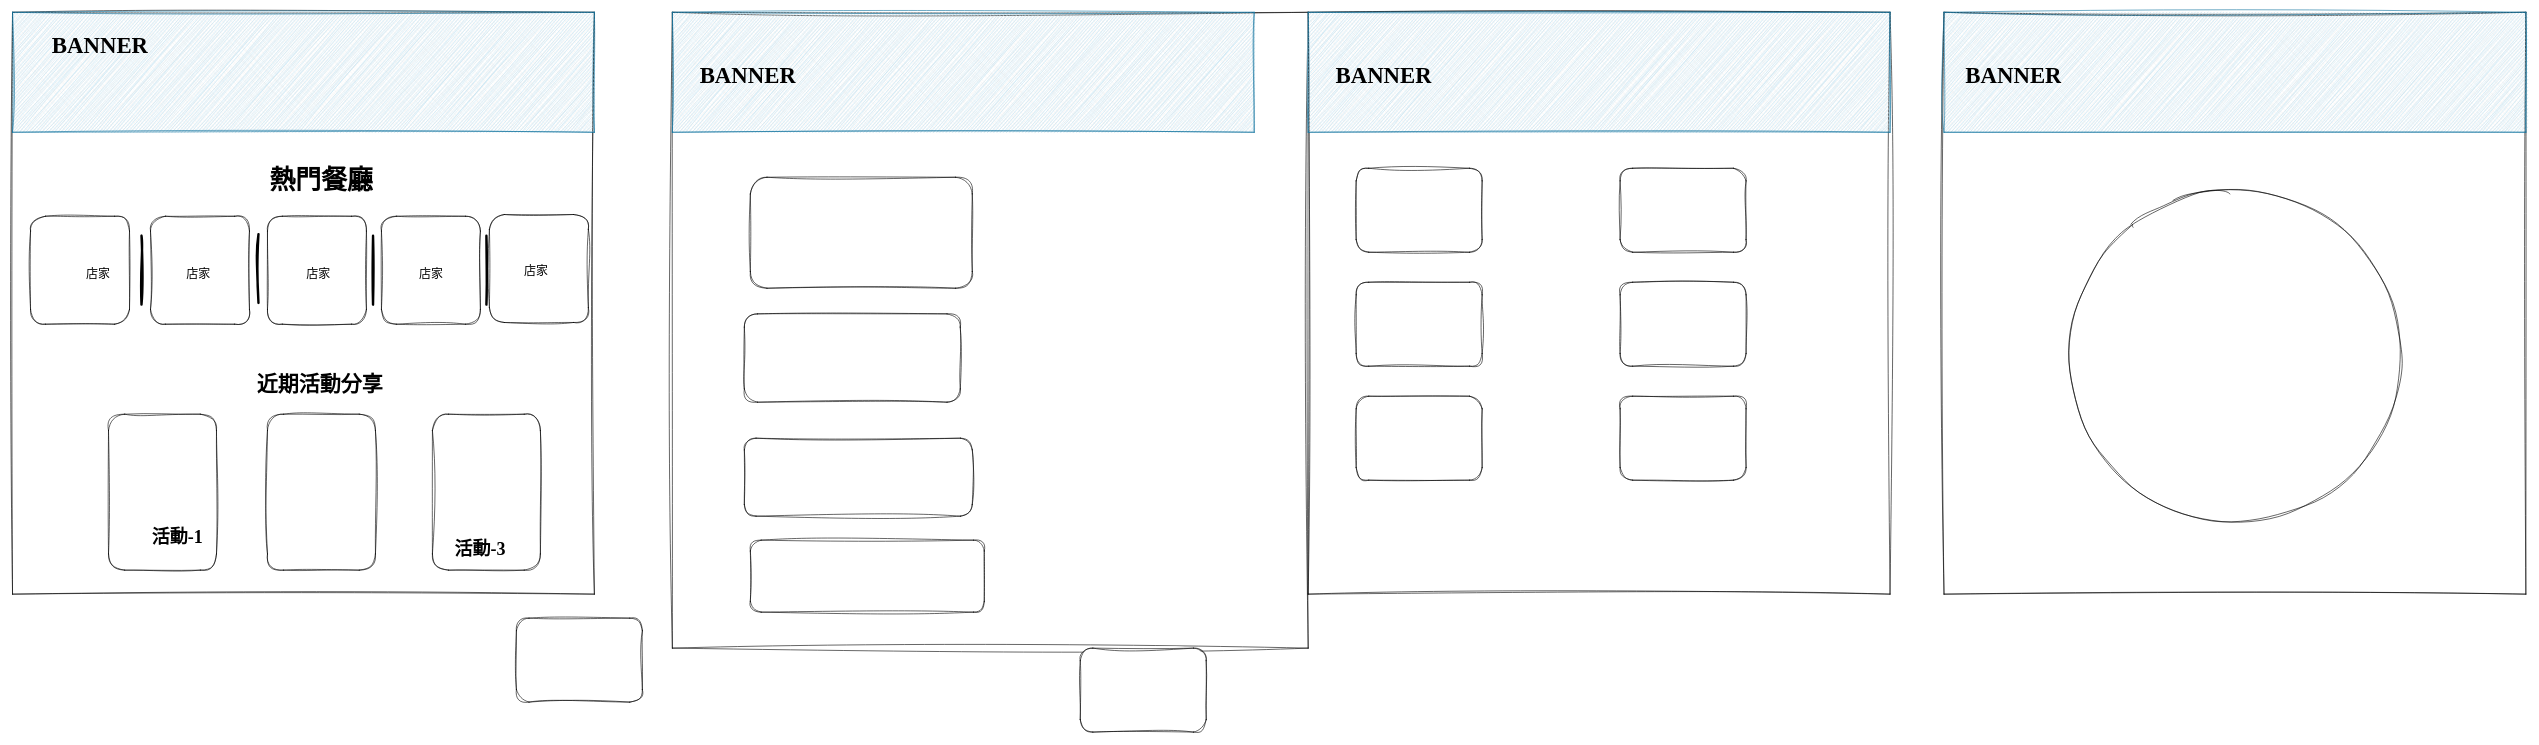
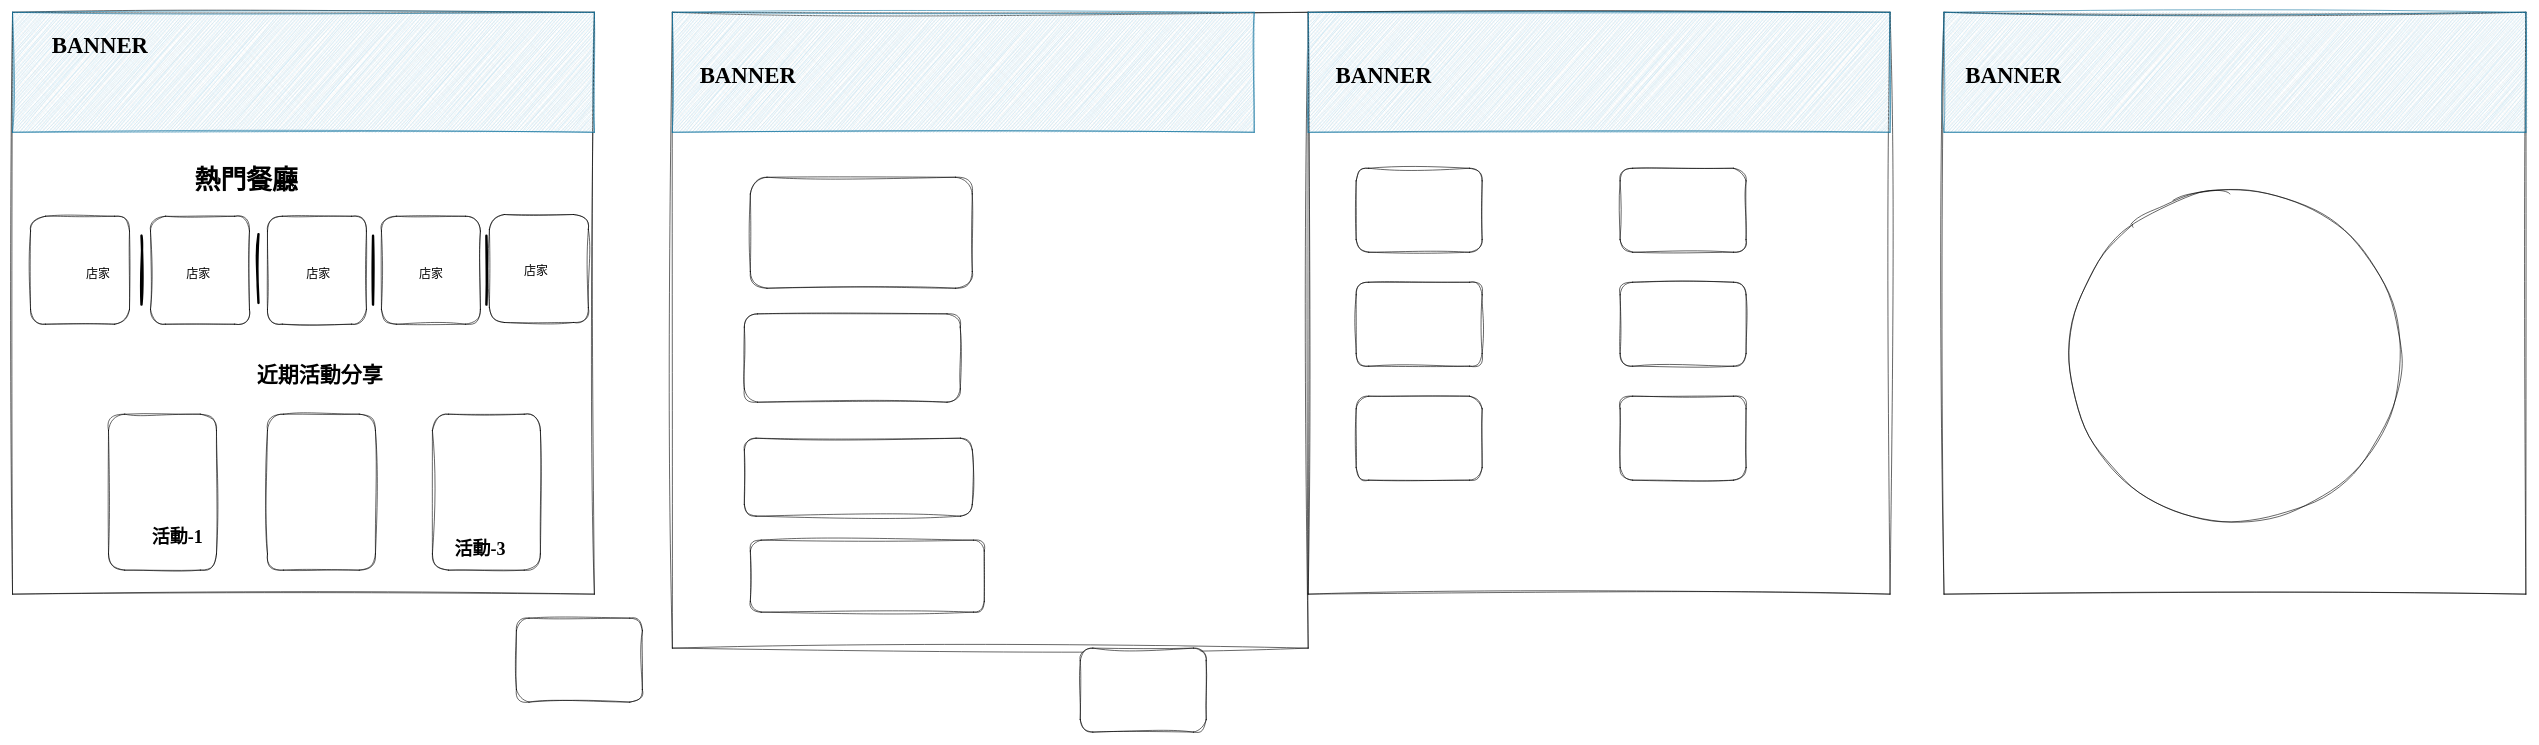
  <mxCell id="0" />
  <mxCell id="1" parent="0" />
  <mxCell id="2" value="" style="whiteSpace=wrap;html=1;aspect=fixed;sketch=1;curveFitting=1;jiggle=2;labelBackgroundColor=none;" parent="1" vertex="1"><mxGeometry x="20" y="20" width="970" height="970" as="geometry" /></mxCell>
  <mxCell id="3" value="" style="verticalLabelPosition=bottom;verticalAlign=top;html=1;shape=mxgraph.basic.patternFillRect;fillStyle=diagGrid;step=5;fillStrokeWidth=0.2;fillStrokeColor=#dddddd;sketch=1;curveFitting=1;jiggle=2;labelBackgroundColor=none;fillColor=#b1ddf0;strokeColor=#10739e;" parent="1" vertex="1"><mxGeometry x="20" y="20" width="970" height="200" as="geometry" /></mxCell>
  <mxCell id="4" value="&lt;b&gt;&lt;font style=&quot;font-size: 38px;&quot;&gt;BANNER&lt;/font&gt;&lt;/b&gt;" style="text;strokeColor=none;fillColor=none;align=left;verticalAlign=middle;spacingLeft=4;spacingRight=4;overflow=hidden;points=[[0,0.5],[1,0.5]];portConstraint=eastwest;rotatable=0;whiteSpace=wrap;html=1;fontSize=20;fontFamily=Architects Daughter;" parent="1" vertex="1"><mxGeometry x="80" y="50" width="240" height="50" as="geometry" /></mxCell>
  <mxCell id="5" value="" style="rounded=1;whiteSpace=wrap;html=1;sketch=1;hachureGap=4;jiggle=2;curveFitting=1;fontFamily=Architects Daughter;fontSource=https%3A%2F%2Ffonts.googleapis.com%2Fcss%3Ffamily%3DArchitects%2BDaughter;fontSize=20;" parent="1" vertex="1"><mxGeometry x="445" y="359.99" width="165" height="180" as="geometry" /></mxCell>
  <mxCell id="6" value="" style="rounded=1;whiteSpace=wrap;html=1;sketch=1;hachureGap=4;jiggle=2;curveFitting=1;fontFamily=Architects Daughter;fontSource=https%3A%2F%2Ffonts.googleapis.com%2Fcss%3Ffamily%3DArchitects%2BDaughter;fontSize=20;" parent="1" vertex="1"><mxGeometry x="180" y="690" width="180" height="260" as="geometry" /></mxCell>
- <mxCell id="7" value="&lt;b&gt;&lt;font style=&quot;font-size: 43px;&quot;&gt;熱門餐廳&lt;/font&gt;&lt;/b&gt;" style="text;html=1;strokeColor=none;fillColor=none;align=center;verticalAlign=middle;whiteSpace=wrap;rounded=0;fontSize=20;fontFamily=Architects Daughter;" parent="1" vertex="1"><mxGeometry x="425" y="270" width="220" height="60" as="geometry" /></mxCell>
+ <mxCell id="7" value="&lt;b&gt;&lt;font style=&quot;font-size: 43px;&quot;&gt;熱門餐廳&lt;/font&gt;&lt;/b&gt;" style="text;html=1;strokeColor=none;fillColor=none;align=center;verticalAlign=middle;whiteSpace=wrap;rounded=0;fontSize=20;fontFamily=Architects Daughter;" parent="1" vertex="1"><mxGeometry x="300" y="270" width="220" height="60" as="geometry" /></mxCell>
  <mxCell id="8" value="" style="rounded=1;whiteSpace=wrap;html=1;sketch=1;hachureGap=4;jiggle=2;curveFitting=1;fontFamily=Architects Daughter;fontSource=https%3A%2F%2Ffonts.googleapis.com%2Fcss%3Ffamily%3DArchitects%2BDaughter;fontSize=20;" parent="1" vertex="1"><mxGeometry x="720" y="690" width="180" height="260" as="geometry" /></mxCell>
  <mxCell id="9" value="" style="rounded=1;whiteSpace=wrap;html=1;sketch=1;hachureGap=4;jiggle=2;curveFitting=1;fontFamily=Architects Daughter;fontSource=https%3A%2F%2Ffonts.googleapis.com%2Fcss%3Ffamily%3DArchitects%2BDaughter;fontSize=20;" parent="1" vertex="1"><mxGeometry x="445" y="690" width="180" height="260" as="geometry" /></mxCell>
  <mxCell id="10" value="" style="rounded=1;whiteSpace=wrap;html=1;sketch=1;hachureGap=4;jiggle=2;curveFitting=1;fontFamily=Architects Daughter;fontSource=https%3A%2F%2Ffonts.googleapis.com%2Fcss%3Ffamily%3DArchitects%2BDaughter;fontSize=20;" parent="1" vertex="1"><mxGeometry x="635" y="360" width="165" height="180" as="geometry" /></mxCell>
  <mxCell id="11" value="" style="rounded=1;whiteSpace=wrap;html=1;sketch=1;hachureGap=4;jiggle=2;curveFitting=1;fontFamily=Architects Daughter;fontSource=https%3A%2F%2Ffonts.googleapis.com%2Fcss%3Ffamily%3DArchitects%2BDaughter;fontSize=20;" parent="1" vertex="1"><mxGeometry x="250" y="360" width="165" height="180" as="geometry" /></mxCell>
  <mxCell id="12" value="" style="rounded=1;whiteSpace=wrap;html=1;sketch=1;hachureGap=4;jiggle=2;curveFitting=1;fontFamily=Architects Daughter;fontSource=https%3A%2F%2Ffonts.googleapis.com%2Fcss%3Ffamily%3DArchitects%2BDaughter;fontSize=20;" parent="1" vertex="1"><mxGeometry x="815" y="357.13" width="165" height="180" as="geometry" /></mxCell>
  <mxCell id="13" value="" style="rounded=1;whiteSpace=wrap;html=1;sketch=1;hachureGap=4;jiggle=2;curveFitting=1;fontFamily=Architects Daughter;fontSource=https%3A%2F%2Ffonts.googleapis.com%2Fcss%3Ffamily%3DArchitects%2BDaughter;fontSize=20;" parent="1" vertex="1"><mxGeometry y="359.99" width="165" height="180" as="geometry" x="50" /></mxCell>
- <mxCell id="14" value="&lt;b&gt;&lt;font style=&quot;font-size: 35px;&quot;&gt;近期活動分享&lt;/font&gt;&lt;/b&gt;" style="text;html=1;strokeColor=none;fillColor=none;align=center;verticalAlign=middle;whiteSpace=wrap;rounded=0;fontSize=20;fontFamily=Architects Daughter;" parent="1" vertex="1"><mxGeometry x="425" y="610" width="215" height="60" as="geometry" /></mxCell>
+ <mxCell id="14" value="&lt;b&gt;&lt;font style=&quot;font-size: 35px;&quot;&gt;近期活動分享&lt;/font&gt;&lt;/b&gt;" style="text;html=1;strokeColor=none;fillColor=none;align=center;verticalAlign=middle;whiteSpace=wrap;rounded=0;fontSize=20;fontFamily=Architects Daughter;" parent="1" vertex="1"><mxGeometry x="425" y="595" width="215" height="60" as="geometry" /></mxCell>
  <mxCell id="15" value="店家" style="text;html=1;strokeColor=none;fillColor=none;align=center;verticalAlign=middle;whiteSpace=wrap;rounded=0;fontSize=20;fontFamily=Architects Daughter;" parent="1" vertex="1"><mxGeometry x="132.5" y="440" width="60" height="30" as="geometry" /></mxCell>
  <mxCell id="16" value="店家" style="text;html=1;strokeColor=none;fillColor=none;align=center;verticalAlign=middle;whiteSpace=wrap;rounded=0;fontSize=20;fontFamily=Architects Daughter;" parent="1" vertex="1"><mxGeometry x="862.5" y="434.99" width="60" height="30" as="geometry" /></mxCell>
  <mxCell id="17" value="店家" style="text;html=1;strokeColor=none;fillColor=none;align=center;verticalAlign=middle;whiteSpace=wrap;rounded=0;fontSize=20;fontFamily=Architects Daughter;" parent="1" vertex="1"><mxGeometry x="687.5" y="440" width="60" height="30" as="geometry" /></mxCell>
  <mxCell id="18" value="店家" style="text;html=1;strokeColor=none;fillColor=none;align=center;verticalAlign=middle;whiteSpace=wrap;rounded=0;fontSize=20;fontFamily=Architects Daughter;" parent="1" vertex="1"><mxGeometry x="500" y="440" width="60" height="30" as="geometry" /></mxCell>
  <mxCell id="19" value="店家" style="text;html=1;strokeColor=none;fillColor=none;align=center;verticalAlign=middle;whiteSpace=wrap;rounded=0;fontSize=20;fontFamily=Architects Daughter;" parent="1" vertex="1"><mxGeometry x="300" y="440" width="60" height="30" as="geometry" /></mxCell>
  <mxCell id="20" value="&lt;b&gt;&lt;font style=&quot;font-size: 30px;&quot;&gt;活動-1&lt;/font&gt;&lt;/b&gt;" style="text;html=1;strokeColor=none;fillColor=none;align=center;verticalAlign=middle;whiteSpace=wrap;rounded=0;fontSize=20;fontFamily=Architects Daughter;" parent="1" vertex="1"><mxGeometry x="245" y="870" width="100" height="50" as="geometry" /></mxCell>
  <mxCell id="21" value="&lt;b&gt;&lt;font style=&quot;font-size: 30px;&quot;&gt;活動-3&lt;/font&gt;&lt;/b&gt;" style="text;html=1;strokeColor=none;fillColor=none;align=center;verticalAlign=middle;whiteSpace=wrap;rounded=0;fontSize=20;fontFamily=Architects Daughter;" parent="1" vertex="1"><mxGeometry x="750" y="890" width="100" height="50" as="geometry" /></mxCell>
  <mxCell id="22" value="" style="whiteSpace=wrap;html=1;aspect=fixed;sketch=1;curveFitting=1;jiggle=2;labelBackgroundColor=none;" parent="1" vertex="1"><mxGeometry x="1120" y="20" width="1060" height="1060" as="geometry" /></mxCell>
  <mxCell id="23" value="" style="whiteSpace=wrap;html=1;aspect=fixed;sketch=1;curveFitting=1;jiggle=2;labelBackgroundColor=none;" parent="1" vertex="1"><mxGeometry x="2180" y="20" width="970" height="970" as="geometry" /></mxCell>
  <mxCell id="24" value="" style="whiteSpace=wrap;html=1;aspect=fixed;sketch=1;curveFitting=1;jiggle=2;labelBackgroundColor=none;" parent="1" vertex="1"><mxGeometry x="3240" y="20" width="970" height="970" as="geometry" /></mxCell>
  <mxCell id="25" value="" style="verticalLabelPosition=bottom;verticalAlign=top;html=1;shape=mxgraph.basic.patternFillRect;fillStyle=diagGrid;step=5;fillStrokeWidth=0.2;fillStrokeColor=#dddddd;sketch=1;curveFitting=1;jiggle=2;labelBackgroundColor=none;fillColor=#b1ddf0;strokeColor=#10739e;" parent="1" vertex="1"><mxGeometry x="1120" y="20" width="970" height="200" as="geometry" /></mxCell>
  <mxCell id="26" value="" style="verticalLabelPosition=bottom;verticalAlign=top;html=1;shape=mxgraph.basic.patternFillRect;fillStyle=diagGrid;step=5;fillStrokeWidth=0.2;fillStrokeColor=#dddddd;sketch=1;curveFitting=1;jiggle=2;labelBackgroundColor=none;fillColor=#b1ddf0;strokeColor=#10739e;" parent="1" vertex="1"><mxGeometry x="2180" y="20" width="970" height="200" as="geometry" /></mxCell>
  <mxCell id="27" value="" style="verticalLabelPosition=bottom;verticalAlign=top;html=1;shape=mxgraph.basic.patternFillRect;fillStyle=diagGrid;step=5;fillStrokeWidth=0.2;fillStrokeColor=#dddddd;sketch=1;curveFitting=1;jiggle=2;labelBackgroundColor=none;fillColor=#b1ddf0;strokeColor=#10739e;" parent="1" vertex="1"><mxGeometry x="3240" y="20" width="970" height="200" as="geometry" /></mxCell>
  <mxCell id="28" value="&lt;b&gt;&lt;font style=&quot;font-size: 38px;&quot;&gt;BANNER&lt;/font&gt;&lt;/b&gt;" style="text;strokeColor=none;fillColor=none;align=left;verticalAlign=middle;spacingLeft=4;spacingRight=4;overflow=hidden;points=[[0,0.5],[1,0.5]];portConstraint=eastwest;rotatable=0;whiteSpace=wrap;html=1;fontSize=20;fontFamily=Architects Daughter;" parent="1" vertex="1"><mxGeometry x="1160" y="100" width="320" height="50" as="geometry" /></mxCell>
  <mxCell id="29" value="" style="rounded=1;whiteSpace=wrap;html=1;sketch=1;hachureGap=4;jiggle=2;curveFitting=1;fontFamily=Architects Daughter;fontSource=https%3A%2F%2Ffonts.googleapis.com%2Fcss%3Ffamily%3DArchitects%2BDaughter;fontSize=20;" parent="1" vertex="1"><mxGeometry x="1250" y="294.99" width="370" height="185.01" as="geometry" /></mxCell>
  <mxCell id="30" value="" style="rounded=1;whiteSpace=wrap;html=1;sketch=1;hachureGap=4;jiggle=2;curveFitting=1;fontFamily=Architects Daughter;fontSource=https%3A%2F%2Ffonts.googleapis.com%2Fcss%3Ffamily%3DArchitects%2BDaughter;fontSize=20;" parent="1" vertex="1"><mxGeometry x="860" y="1030" width="210" height="140" as="geometry" /></mxCell>
  <mxCell id="31" value="" style="rounded=1;whiteSpace=wrap;html=1;sketch=1;hachureGap=4;jiggle=2;curveFitting=1;fontFamily=Architects Daughter;fontSource=https%3A%2F%2Ffonts.googleapis.com%2Fcss%3Ffamily%3DArchitects%2BDaughter;fontSize=20;" parent="1" vertex="1"><mxGeometry x="1800" y="1080" width="210" height="140" as="geometry" /></mxCell>
  <mxCell id="32" value="" style="rounded=1;whiteSpace=wrap;html=1;sketch=1;hachureGap=4;jiggle=2;curveFitting=1;fontFamily=Architects Daughter;fontSource=https%3A%2F%2Ffonts.googleapis.com%2Fcss%3Ffamily%3DArchitects%2BDaughter;fontSize=20;" parent="1" vertex="1"><mxGeometry x="1240" y="522.75" width="360" height="147.25" as="geometry" /></mxCell>
  <mxCell id="33" value="" style="rounded=1;whiteSpace=wrap;html=1;sketch=1;hachureGap=4;jiggle=2;curveFitting=1;fontFamily=Architects Daughter;fontSource=https%3A%2F%2Ffonts.googleapis.com%2Fcss%3Ffamily%3DArchitects%2BDaughter;fontSize=20;" parent="1" vertex="1"><mxGeometry x="1240" y="730" width="380" height="130" as="geometry" /></mxCell>
  <mxCell id="34" value="" style="rounded=1;whiteSpace=wrap;html=1;sketch=1;hachureGap=4;jiggle=2;curveFitting=1;fontFamily=Architects Daughter;fontSource=https%3A%2F%2Ffonts.googleapis.com%2Fcss%3Ffamily%3DArchitects%2BDaughter;fontSize=20;" parent="1" vertex="1"><mxGeometry x="1250" y="900" width="390" height="120" as="geometry" /></mxCell>
  <mxCell id="35" value="&lt;b&gt;&lt;font style=&quot;font-size: 38px;&quot;&gt;BANNER&lt;/font&gt;&lt;/b&gt;" style="text;strokeColor=none;fillColor=none;align=left;verticalAlign=middle;spacingLeft=4;spacingRight=4;overflow=hidden;points=[[0,0.5],[1,0.5]];portConstraint=eastwest;rotatable=0;whiteSpace=wrap;html=1;fontSize=20;fontFamily=Architects Daughter;" parent="1" vertex="1"><mxGeometry x="2220" y="100" width="550" height="50" as="geometry" /></mxCell>
  <mxCell id="36" value="" style="rounded=1;whiteSpace=wrap;html=1;sketch=1;hachureGap=4;jiggle=2;curveFitting=1;fontFamily=Architects Daughter;fontSource=https%3A%2F%2Ffonts.googleapis.com%2Fcss%3Ffamily%3DArchitects%2BDaughter;fontSize=20;" parent="1" vertex="1"><mxGeometry x="2260" y="280" width="210" height="140" as="geometry" /></mxCell>
  <mxCell id="37" value="" style="rounded=1;whiteSpace=wrap;html=1;sketch=1;hachureGap=4;jiggle=2;curveFitting=1;fontFamily=Architects Daughter;fontSource=https%3A%2F%2Ffonts.googleapis.com%2Fcss%3Ffamily%3DArchitects%2BDaughter;fontSize=20;" parent="1" vertex="1"><mxGeometry x="2260" y="470" width="210" height="140" as="geometry" /></mxCell>
  <mxCell id="38" value="" style="rounded=1;whiteSpace=wrap;html=1;sketch=1;hachureGap=4;jiggle=2;curveFitting=1;fontFamily=Architects Daughter;fontSource=https%3A%2F%2Ffonts.googleapis.com%2Fcss%3Ffamily%3DArchitects%2BDaughter;fontSize=20;" parent="1" vertex="1"><mxGeometry x="2700" y="280" width="210" height="140" as="geometry" /></mxCell>
  <mxCell id="39" value="" style="rounded=1;whiteSpace=wrap;html=1;sketch=1;hachureGap=4;jiggle=2;curveFitting=1;fontFamily=Architects Daughter;fontSource=https%3A%2F%2Ffonts.googleapis.com%2Fcss%3Ffamily%3DArchitects%2BDaughter;fontSize=20;" parent="1" vertex="1"><mxGeometry x="2700" y="470" width="210" height="140" as="geometry" /></mxCell>
  <mxCell id="40" value="" style="rounded=1;whiteSpace=wrap;html=1;sketch=1;hachureGap=4;jiggle=2;curveFitting=1;fontFamily=Architects Daughter;fontSource=https%3A%2F%2Ffonts.googleapis.com%2Fcss%3Ffamily%3DArchitects%2BDaughter;fontSize=20;" parent="1" vertex="1"><mxGeometry x="2700" y="660" width="210" height="140" as="geometry" /></mxCell>
  <mxCell id="41" value="" style="rounded=1;whiteSpace=wrap;html=1;sketch=1;hachureGap=4;jiggle=2;curveFitting=1;fontFamily=Architects Daughter;fontSource=https%3A%2F%2Ffonts.googleapis.com%2Fcss%3Ffamily%3DArchitects%2BDaughter;fontSize=20;" parent="1" vertex="1"><mxGeometry x="2260" y="660" width="210" height="140" as="geometry" /></mxCell>
  <mxCell id="42" value="&lt;span style=&quot;font-size: 38px;&quot;&gt;&lt;b&gt;BANNER&lt;/b&gt;&lt;/span&gt;" style="text;strokeColor=none;fillColor=none;align=left;verticalAlign=middle;spacingLeft=4;spacingRight=4;overflow=hidden;points=[[0,0.5],[1,0.5]];portConstraint=eastwest;rotatable=0;whiteSpace=wrap;html=1;fontSize=20;fontFamily=Architects Daughter;" parent="1" vertex="1"><mxGeometry x="3270" y="60" width="540" height="130" as="geometry" /></mxCell>
  <mxCell id="43" value="" style="ellipse;whiteSpace=wrap;html=1;aspect=fixed;sketch=1;hachureGap=4;jiggle=2;curveFitting=1;fontFamily=Architects Daughter;fontSource=https%3A%2F%2Ffonts.googleapis.com%2Fcss%3Ffamily%3DArchitects%2BDaughter;fontSize=20;" parent="1" vertex="1"><mxGeometry x="3447.75" y="315.5" width="554.5" height="554.5" as="geometry" /></mxCell>
  <mxCell id="44" value="" style="line;strokeWidth=4;direction=south;html=1;perimeter=backbonePerimeter;points=[];outlineConnect=0;sketch=1;hachureGap=4;jiggle=2;curveFitting=1;fontFamily=Architects Daughter;fontSource=https%3A%2F%2Ffonts.googleapis.com%2Fcss%3Ffamily%3DArchitects%2BDaughter;fontSize=20;" parent="1" vertex="1"><mxGeometry x="230" y="392.62" width="10" height="114.75" as="geometry" /></mxCell>
  <mxCell id="45" value="" style="line;strokeWidth=4;direction=south;html=1;perimeter=backbonePerimeter;points=[];outlineConnect=0;sketch=1;hachureGap=4;jiggle=2;curveFitting=1;fontFamily=Architects Daughter;fontSource=https%3A%2F%2Ffonts.googleapis.com%2Fcss%3Ffamily%3DArchitects%2BDaughter;fontSize=20;" parent="1" vertex="1"><mxGeometry x="425" y="389.75" width="10" height="114.75" as="geometry" /></mxCell>
  <mxCell id="46" value="" style="line;strokeWidth=4;direction=south;html=1;perimeter=backbonePerimeter;points=[];outlineConnect=0;sketch=1;hachureGap=4;jiggle=2;curveFitting=1;fontFamily=Architects Daughter;fontSource=https%3A%2F%2Ffonts.googleapis.com%2Fcss%3Ffamily%3DArchitects%2BDaughter;fontSize=20;" parent="1" vertex="1"><mxGeometry x="616" y="392.62" width="10" height="114.75" as="geometry" /></mxCell>
  <mxCell id="47" value="" style="line;strokeWidth=4;direction=south;html=1;perimeter=backbonePerimeter;points=[];outlineConnect=0;sketch=1;hachureGap=4;jiggle=2;curveFitting=1;fontFamily=Architects Daughter;fontSource=https%3A%2F%2Ffonts.googleapis.com%2Fcss%3Ffamily%3DArchitects%2BDaughter;fontSize=20;" parent="1" vertex="1"><mxGeometry x="805" y="392.62" width="10" height="114.75" as="geometry" /></mxCell>
